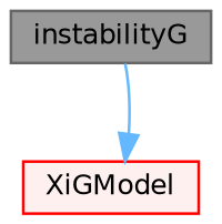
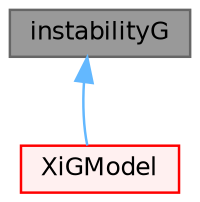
  digraph {
    node [fontname=Helvetica fontsize=10 shape=box style=filled]
    n1 [color=gray40 fillcolor=grey60 fontcolor=black height=0.2 label=instabilityG width=0.4]
    n2 [color=red fillcolor="#FFF0F0" height=0.2 label=XiGModel width=0.4]
-   n2 -> n1 [color=steelblue1 dir=back fontname=Helvetica fontsize=10 labelfontname=Helvetica labelfontsize=10 style=solid]
+   n1 -> n2 [color=steelblue1 dir=back fontname=Helvetica fontsize=10 labelfontname=Helvetica labelfontsize=10 style=solid]
  }
